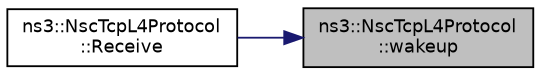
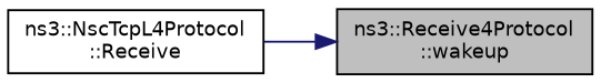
  digraph {
    rankdir=RL
    node [color=black fontname=Helvetica fontsize=10 shape=record style=filled]
-   n1 [fillcolor=grey75 fontcolor=black height=0.2 label="ns3::NscTcpL4Protocol\l::wakeup" width=0.4]
+   n1 [fillcolor=grey75 fontcolor=black height=0.2 label="ns3::Receive4Protocol\l::wakeup" width=0.4]
    n2 [fillcolor=white height=0.2 label="ns3::NscTcpL4Protocol\l::Receive" width=0.4]
    n1 -> n2 [color=midnightblue dir=back fontname=Helvetica fontsize=10 labelfontname=Helvetica labelfontsize=10 style=solid]
  }
